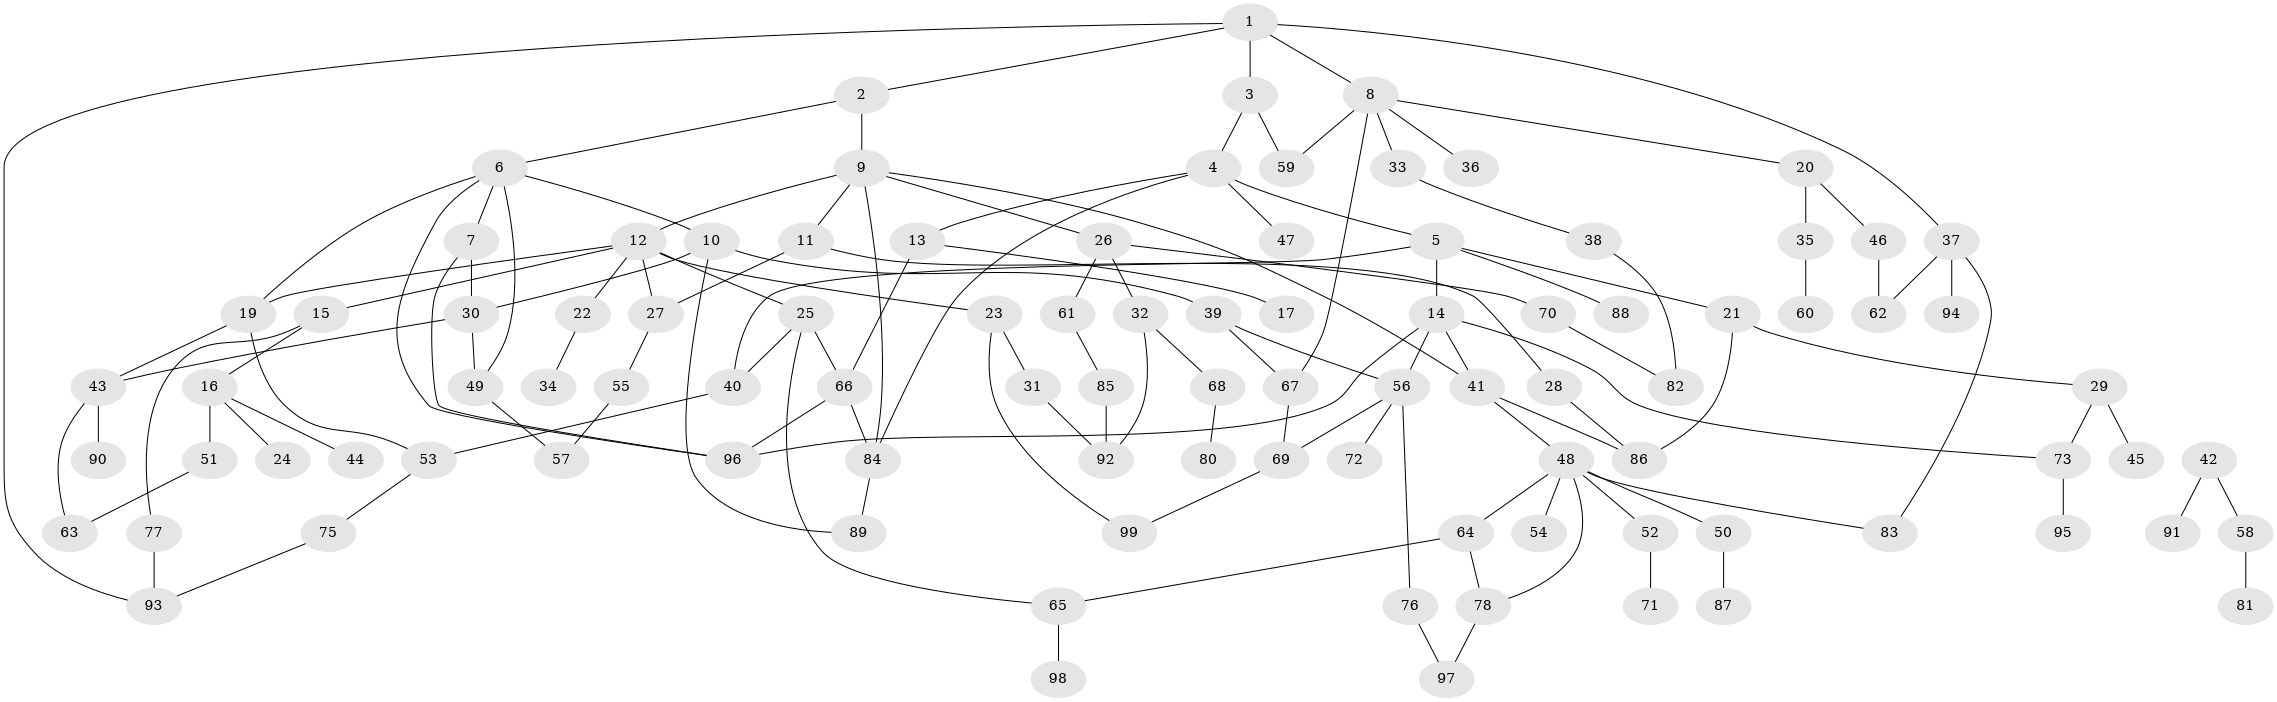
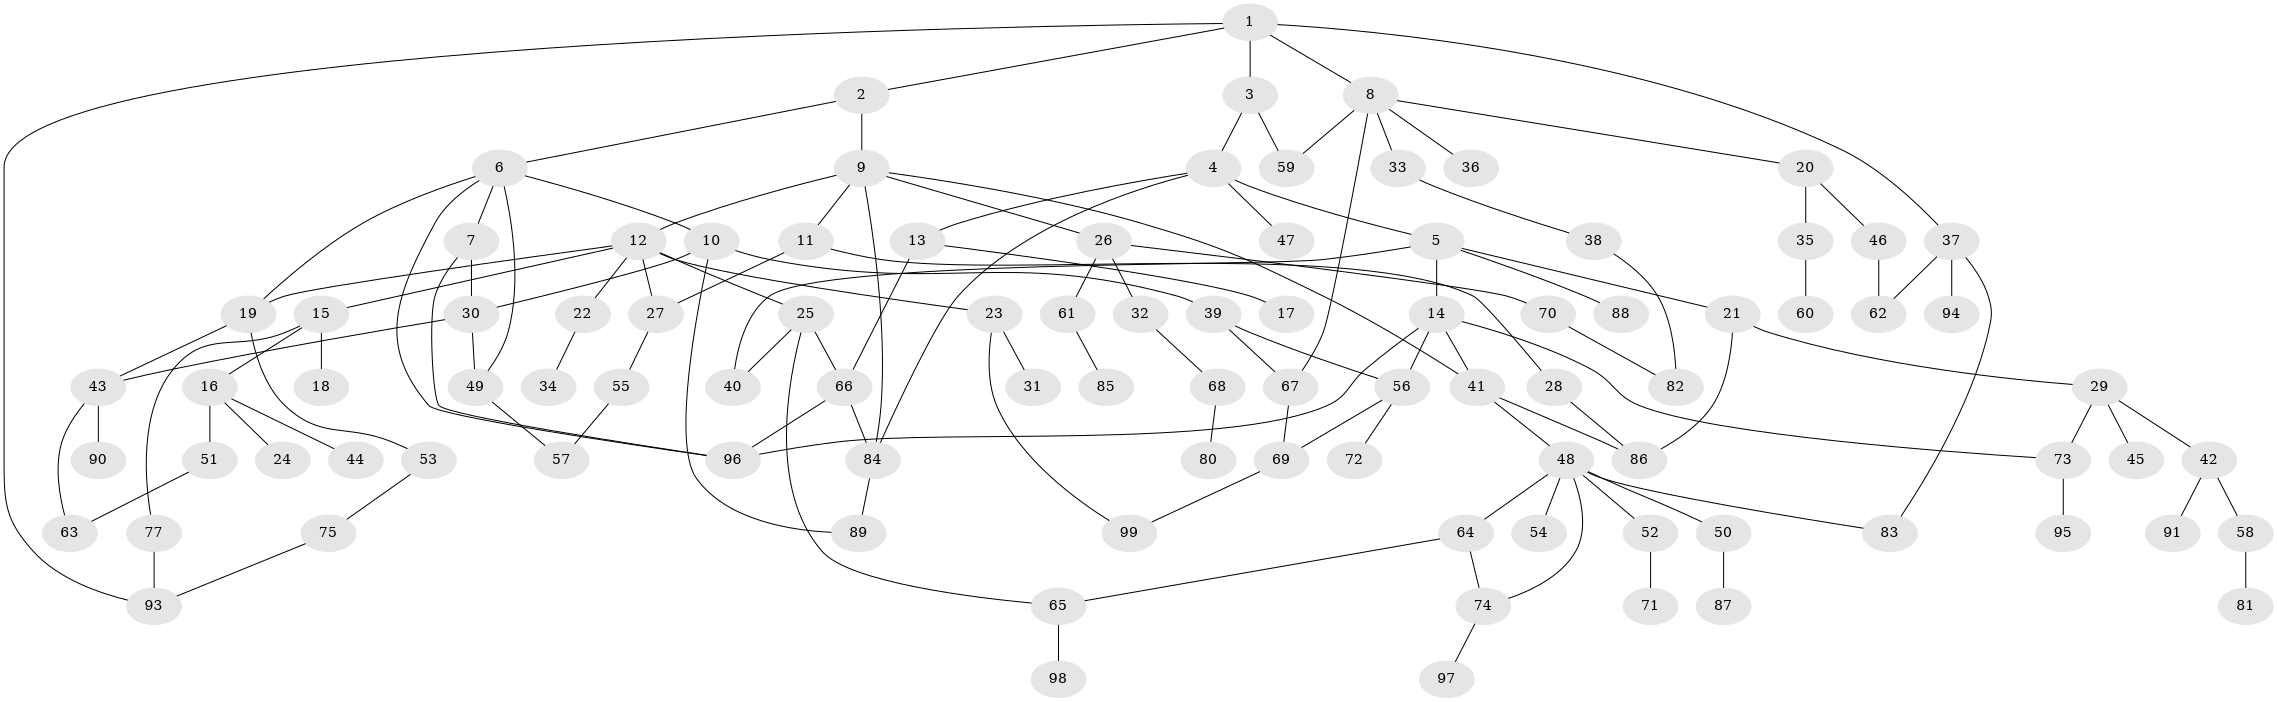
  graph {
    node [color=gray90 style=filled]
    1
    2
    3
    8
    37
    93
    6
    9
    4
    59
    20
    33
    36
    67
    62
    83
    94
    7
    10
    19
    49
    96
    84
    11
    12
    26
    41
    5
    13
    47
    14
    21
    40
    88
    17
    66
    89
    56
    73
    29
    86
    53
    30
    39
    43
    57
    35
    46
    38
    64
    65
-   74 [label=78]
+   74
    69
    27
    28
    15
    22
    23
    25
    32
    61
    70
    48
    55
    16
+   18
    77
    34
    31
    n70 [label=99]
    72
-   76
    95
    24
    44
    51
    63
    90
    75
    60
    42
    45
-   92
    n84 [label=98]
    68
    85
    82
    58
    91
    80
    50
    52
    54
    81
    87
    71
    97
    1 -- 2
    1 -- 3
    1 -- 8
    1 -- 37
    1 -- 93
    2 -- 6
    2 -- 9
    3 -- 4
    3 -- 59
    8 -- 59
    8 -- 20
    8 -- 33
    8 -- 36
    8 -- 67
    37 -- 62
    37 -- 83
    37 -- 94
    6 -- 7
    6 -- 10
    6 -- 19
    6 -- 49
    6 -- 96
    9 -- 84
    9 -- 11
    9 -- 12
    9 -- 26
    9 -- 41
    4 -- 84
    4 -- 5
    4 -- 13
    4 -- 47
    20 -- 35
    20 -- 46
    33 -- 38
    67 -- 69
    7 -- 96
    7 -- 30
    10 -- 89
    10 -- 30
    10 -- 39
    19 -- 53
    19 -- 43
    49 -- 57
    84 -- 89
    11 -- 27
    11 -- 28
    12 -- 19
    12 -- 27
    12 -- 15
    12 -- 22
    12 -- 23
    12 -- 25
    26 -- 32
    26 -- 61
    26 -- 70
    41 -- 86
    41 -- 48
    5 -- 14
    5 -- 21
    5 -- 40
    5 -- 88
    13 -- 17
    13 -- 66
    14 -- 96
    14 -- 41
    14 -- 56
    14 -- 73
    21 -- 29
    21 -- 86
-   40 -- 53
    66 -- 96
    66 -- 84
    56 -- 69
    56 -- 72
-   56 -- 76
    73 -- 95
    29 -- 73
+   29 -- 42
    29 -- 45
    53 -- 75
    30 -- 49
    30 -- 43
    39 -- 67
    39 -- 56
    43 -- 63
    43 -- 90
    35 -- 60
    46 -- 62
    38 -- 82
    64 -- 65
    64 -- 74
    65 -- n84
    74 -- 97
    69 -- n70
    27 -- 55
    28 -- 86
    15 -- 16
+   15 -- 18
    15 -- 77
    22 -- 34
    23 -- 31
    23 -- n70
    25 -- 40
    25 -- 66
    25 -- 65
-   32 -- 92
    32 -- 68
    61 -- 85
    70 -- 82
    48 -- 83
    48 -- 64
    48 -- 74
    48 -- 50
    48 -- 52
    48 -- 54
    55 -- 57
    16 -- 24
    16 -- 44
    16 -- 51
    77 -- 93
-   31 -- 92
-   76 -- 97
    51 -- 63
    75 -- 93
    42 -- 58
    42 -- 91
    68 -- 80
-   85 -- 92
    58 -- 81
    50 -- 87
    52 -- 71
  }
